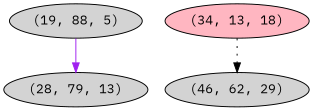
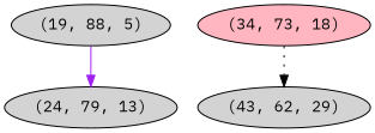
  digraph {
    fontname="IBM Plex Mono"
    node [fillcolor=lightgrey fontname="IBM Plex Mono" style=filled]
    edge [fontname="IBM Plex Mono"]
    "(19, 88, 5)"
-   "(28, 79, 13)"
-   "(34, 73, 18)" [fillcolor=lightpink label="(34, 13, 18)"]
-   "(46, 62, 29)"
+   "(28, 79, 13)" [label="(24, 79, 13)"]
+   "(34, 73, 18)" [fillcolor=lightpink]
+   "(46, 62, 29)" [label="(43, 62, 29)"]
    "(19, 88, 5)" -> "(28, 79, 13)" [color=purple style=solid]
    "(34, 73, 18)" -> "(46, 62, 29)" [color=black style=dotted]
  }
